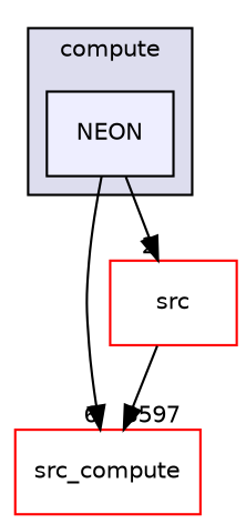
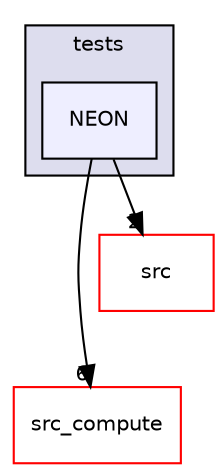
  digraph {
    compound=true
    node [fillcolor=white fontname=Helvetica fontsize=10 shape=box style=filled color=red]
    edge [labeldistance=1.5 labelfontname=Helvetica labelfontsize=10]
    n1 [fillcolor="#eeeeff" label=NEON pencolor=black color=""]
    n2 [label=src_compute]
    n3 [label=src]
    subgraph cluster_1 {
      bgcolor="#ddddee"
      fontname=Helvetica
      fontsize=10
-     label=compute
+     label=tests
      pencolor=black
      n1
    }
    n1 -> n2 [headlabel=6]
    n1 -> n3 [headlabel=2]
-   n3 -> n2 [headlabel=3597]
  }
